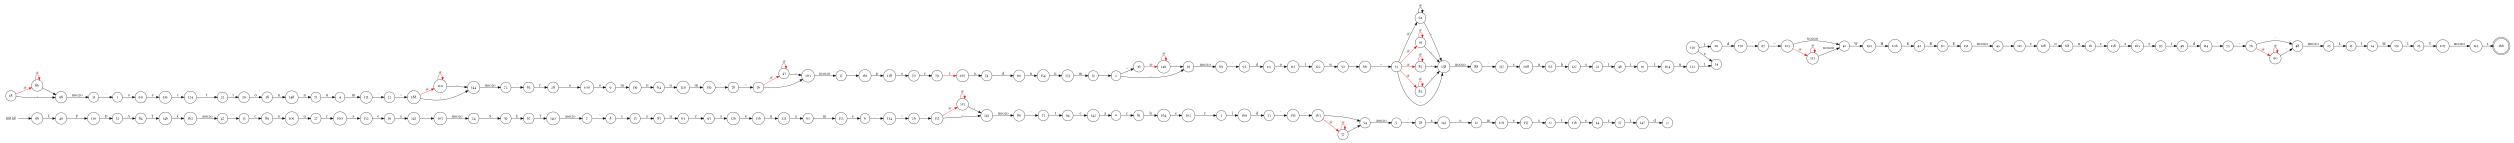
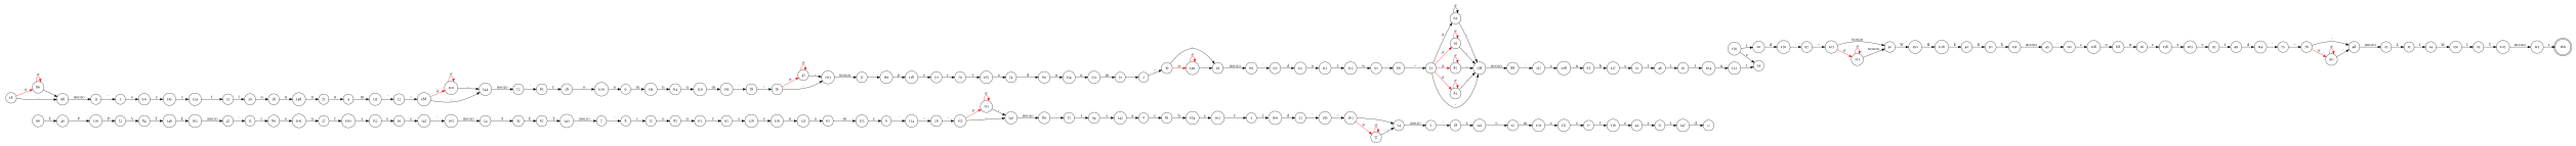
  digraph {
    fontname="Playfair Display"
    rankdir=LR
    node [fontname="Playfair Display" shape=circle]
    edge [fontname="Playfair Display"]
    0
    136
    44
    17
    1
    99
    119
    124
    2
    36
    149
    39
    69
    3
    169
    33
    156
    4
    135
    22
    n21 [label=188]
    5
    58
    143
    12
    6
    134
    26
    155
    7
    8
    35
    85
    63
    9
    139
    64
    129
    10
    104
    132
    34
    11
    81
    164
    102
    101
    157
    13
    89
    109
    27
    14
    131
    25
    107
    15
    16
    158
    165
    93
    147
    77
    18
    86
    98
    31
    19
    145
    105
    24
    20
    170
    97
    123
    21
    46
    120
    144
    72
    23
    59
    67
    140
    125
    166 [shape=doublecircle]
    115
    141
    80
    160
    152
    28
    100
    29
    38
    148
    71
    30
    151
    45
    111
    32
    163
    54
    57
    150
    95
    92
    37
    161
    118
    70
    117
    40
    110
    52
    84
    41
    130
    106
    42
    43
    103
    128
    68
    47
    48
    49
    114
    75
    76
    50
    66
    53
    62
    91
    87
    82
    138
    51
    146
    162
    88
    137
    55
    94
    142
    56
    60
    154
    133
    61
    153
    126
    116
    159
    78
    65
    127
    112
    79
    167
    74
    83
    90
    108
    122
    121
    96
-   initial [shape=plaintext]
    113
    0 -> 136 [label=t]
    136 -> 44 [label=e]
    44 -> 17 [label=r]
    17 -> 147 [label=i]
    1 -> 99 [label=s]
    99 -> 119 [label=e]
    119 -> 124 [label=c]
    124 -> 32 [label=t]
    2 -> 36 [label="="]
    36 -> 149 [color=red label="@"]
-   2 -> 39 [label=","]
+   36 -> 39 [label=","]
    149 -> 149 [color=red label="@"]
    149 -> 39 [label=","]
    39 -> 69 [label="\u0020"]
    69 -> 92 [label="`"]
    3 -> 169 [label=i]
    169 -> 33 [label=d]
    33 -> 156 [label="`"]
    156 -> 163 [label="="]
    4 -> 135 [label=m]
    135 -> 22 [label="`"]
    22 -> n21 [label="="]
    n21 -> 120 [color=red label="@"]
    n21 -> 144 [label=","]
    5 -> 58 [label="`"]
    58 -> 143 [label=s]
    143 -> 12 [label=e]
    12 -> 101 [label=m]
    6 -> 134 [label="`"]
    134 -> 26 [label="="]
    26 -> 155 [label="'"]
    155 -> 115 [color=red label="@"]
    155 -> 141 [label=","]
    7 -> 8 [label="`"]
    8 -> 35 [label=c]
    35 -> 85 [label=o]
    85 -> 63 [label=u]
    63 -> 95 [label=r]
    9 -> 139 [label=m]
    139 -> 64 [label=n]
    64 -> 129 [label=u]
    129 -> 159 [label=m]
    10 -> 104 [label=t]
    104 -> 132 [label=u]
    132 -> 34 [label=t]
    11 -> 81 [label=c]
    81 -> 164 [label=h]
    164 -> 102 [label=e]
    102 -> 3 [label=r]
    101 -> 157 [label=e]
    157 -> 0 [label=s]
    13 -> 89 [label=c]
    89 -> 109 [label=o]
    109 -> 27 [label=u]
    27 -> 160 [label=r]
    14 -> 131 [label=M]
    131 -> 25 [label=I]
    25 -> 107 [label=T]
    107 -> 125 [label="\u0020"]
    15 -> 14 [label=I]
    16 -> 158 [label=r]
    158 -> 165 [label=s]
    165 -> 93 [label=e]
    93 -> 49 [label=i]
    147 -> 77 [label=d]
    18 -> 86 [color=red label="@"]
    18 -> 98 [label=","]
    86 -> 86 [color=red label="@"]
    86 -> 98 [label=","]
    98 -> 31 [label="\u0020"]
    31 -> 1 [label="`"]
    19 -> 145 [label=s]
    145 -> 105 [label="`"]
    105 -> 24 [label="\u0020"]
    24 -> 59 [label=S]
    20 -> 170 [label=d]
    170 -> 97 [label="`"]
    97 -> 123 [label="="]
    123 -> 41 [label="\u0020"]
    123 -> 113 [color=red label="@"]
    21 -> 46 [label=t]
    46 -> 10 [label=i]
    120 -> 120 [color=red label="@"]
    120 -> 144 [label=","]
    144 -> 72 [label="\u0020"]
    72 -> 83 [label="`"]
    23 -> 15 [label=L]
    59 -> 67 [label=E]
    67 -> 140 [label=T]
    140 -> 7 [label="\u0020"]
    125 -> 166 [label=1]
    115 -> 115 [color=red label="@"]
    115 -> 141 [label=","]
    141 -> 80 [label="\u0020"]
    80 -> 55 [label="`"]
    160 -> 152 [label=s]
    152 -> 19 [label=e]
    28 -> 100 [label=o]
    100 -> 9 [label=o]
    29 -> 38 [label=o]
    38 -> 148 [label=n]
    148 -> 71 [label=n]
    71 -> 4 [label=u]
    30 -> 151 [label=E]
    151 -> 45 [label="\u0020"]
    45 -> 111 [label="`"]
    111 -> 128 [label=c]
    32 -> 29 [label=i]
    163 -> 54 [label=","]
    163 -> 57 [color=red label="@"]
    54 -> 5 [label="\u0020"]
    57 -> 54 [label=","]
    57 -> 57 [color=red label="@"]
    150 -> 34 [label=e]
    150 -> 20 [label=i]
    95 -> 126 [label=s]
    92 -> 117 [label=d]
    37 -> 161 [label="`"]
    161 -> 118 [label=p]
    118 -> 70 [label=e]
    70 -> 79 [label=r]
    117 -> 112 [label=o]
    40 -> 110 [label=P]
    110 -> 52 [label=D]
    52 -> 84 [label=A]
    84 -> 146 [label=T]
    41 -> 130 [label=W]
    130 -> 106 [label=H]
    106 -> 42 [label=E]
    42 -> 30 [label=R]
    43 -> 43 [color=red label="@"]
    43 -> 103 [label=","]
    103 -> 37 [label="\u0020"]
    128 -> 68 [label=o]
    68 -> 16 [label=u]
    47 -> 13 [label="`"]
    48 -> 23 [label="\u0020"]
    49 -> 114 [label=d]
    114 -> 75 [label="`"]
    75 -> 76 [label="="]
    76 -> 48 [label="'"]
    76 -> 90 [color=red label="@"]
    50 -> 66 [label="`"]
    66 -> 53 [label="="]
    53 -> 62 [label="@"]
    53 -> 91 [color=red label="@"]
    53 -> 87 [color=red label="@"]
    53 -> 82 [color=red label="@"]
    53 -> 138 [label=","]
    62 -> 62 [label="@"]
    62 -> 138 [label=","]
    91 -> 91 [color=red label="@"]
    91 -> 138 [label=","]
    87 -> 87 [color=red label="@"]
    87 -> 138 [label=","]
    82 -> 82 [color=red label="@"]
    82 -> 138 [label=","]
    138 -> 88 [label="\u0020"]
    51 -> 2 [label="`"]
    146 -> 162 [label=E]
    162 -> 47 [label="\u0020"]
    88 -> 137 [label="`"]
    137 -> 108 [label=s]
    55 -> 94 [label=t]
    94 -> 142 [label=e]
    142 -> 11 [label=a]
    56 -> 43 [color=red label="@"]
    56 -> 103 [label=","]
    60 -> 154 [label=n]
    154 -> 133 [label=u]
    133 -> 51 [label=m]
    61 -> 153 [label=m]
    153 -> 6 [label=e]
    126 -> 116 [label=e]
    116 -> 121 [label=n]
    159 -> 78 [label="`"]
    78 -> 56 [label="="]
    65 -> 127 [label=b]
    127 -> 21 [label=s]
    112 -> 122 [label=t]
-   79 -> 167 [label=i color=red]
+   79 -> 167 [label=i]
    167 -> 74 [label=o]
    74 -> 60 [label=d]
    83 -> 28 [label=r]
    90 -> 48 [label="'"]
    90 -> 90 [color=red label="@"]
    108 -> 65 [label=u]
    122 -> 50 [label=w]
    121 -> 61 [label=a]
    96 -> 40 [label=U]
-   initial -> 96
    113 -> 41 [label="\u0020"]
    113 -> 113 [color=red label="@"]
  }
